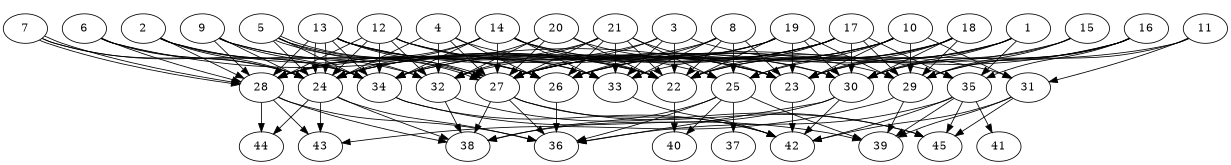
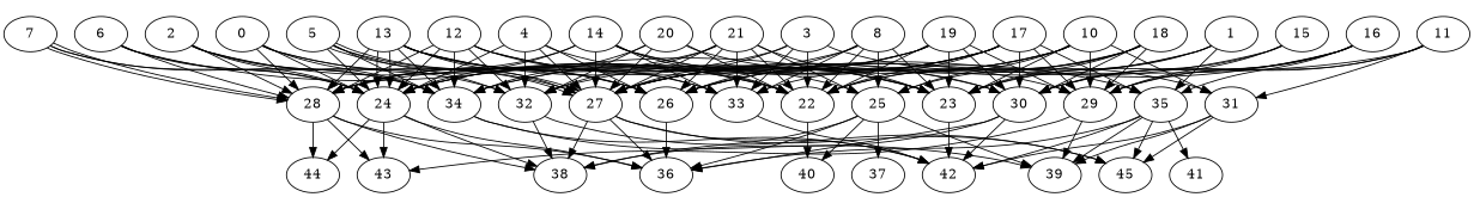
  digraph {
    node [alpha=0.13]
    1 [alpha=0.19 expect_size=2795148162334919]
    22 [alpha=0.12 expect_size=7049560826799675]
    23 [alpha=0.05 expect_size=122039377613526401024]
    27 [alpha=0.19 expect_size=9753559943389740]
    35 [expect_size=1250568140785023188992]
    40 [alpha=0.19 expect_size=148596899039611776]
    42 [expect_size=743213086988898688]
    36 [alpha=0.15 expect_size=461008768123073472]
    38 [alpha=0.18 expect_size=1871295884907758592]
    45 [expect_size=1007843168534315139072]
    39 [alpha=0.10 expect_size=3033410241820669]
    41 [alpha=0.16 expect_size=2774948030833491968]
    2 [alpha=0.03 expect_size=1036043352539136000]
    24 [expect_size=641521515162120832]
    28 [alpha=0.04 expect_size=35442631937825092]
    34 [alpha=0.04 expect_size=1020889255612700950528]
    43 [alpha=0.08 expect_size=14630299352874500]
    44 [expect_size=10715842423987360]
    3 [alpha=0.16 expect_size=256500324235515328]
    31 [alpha=0.09 expect_size=2225932876338167808000]
    33 [alpha=0.04 expect_size=23549488269886280]
    4 [alpha=0.15 expect_size=23003530037667588]
    26 [alpha=0.17 expect_size=377585015722065526784]
    32 [alpha=0.12 expect_size=215178248421437664]
    5 [alpha=0.18 expect_size=455682953974400192]
    6 [alpha=0.00 expect_size=19265663505093920]
    7 [alpha=0.19 expect_size=2182201441734797056]
    8 [expect_size=12609129544659996]
    25 [alpha=0.19 expect_size=101722239427939392]
    37 [alpha=0.05 expect_size=39761291139064768]
-   9 [alpha=0.08 expect_size=279698072874462976]
+   9 [alpha=0.08 expect_size=279698072874462976 label=0]
    10 [alpha=0.17 expect_size=7781011457914550]
    29 [alpha=0.03 expect_size=114923567839199625216]
    11 [alpha=0.18 expect_size=25257565038313472000]
    30 [expect_size=180927360317478240]
    12 [alpha=0.19 expect_size=7415625325519574]
    13 [alpha=0.04 expect_size=285714811837010]
    14 [alpha=0.02 expect_size=646475204150480]
    15 [alpha=0.05 expect_size=831161828366342016]
    16 [alpha=0.06 expect_size=1826473531689402368000]
    17 [alpha=0.16 expect_size=2729182132157184]
    18 [alpha=0.17 expect_size=588400872269510528]
    19 [alpha=0.18 expect_size=3821588971199542]
    20 [alpha=0.12 expect_size=357683829020762816]
    21 [alpha=0.10 expect_size=396780329352971840]
    1 -> 22
    1 -> 23
    1 -> 27
    1 -> 35
    22 -> 40
    23 -> 42
    27 -> 42
    27 -> 36
    27 -> 38
    27 -> 45
    35 -> 42
    35 -> 36
    35 -> 45
    35 -> 39
    35 -> 41
    2 -> 22
    2 -> 27
    2 -> 24
    2 -> 28
    2 -> 34
    24 -> 36
    24 -> 38
    24 -> 43
    24 -> 44
    28 -> 36
    28 -> 38
    28 -> 43
    28 -> 44
    34 -> 42
    34 -> 39
    3 -> 22
    3 -> 27
    3 -> 28
    3 -> 31
    3 -> 33
    31 -> 42
    31 -> 45
    31 -> 39
    33 -> 42
    4 -> 22
    4 -> 27
    4 -> 24
    4 -> 26
    4 -> 32
    26 -> 36
    32 -> 38
    32 -> 45
    5 -> 27
    5 -> 27
    5 -> 24
    5 -> 34
    5 -> 26
    5 -> 32
    6 -> 23
    6 -> 24
    6 -> 28
    6 -> 32
    7 -> 24
    7 -> 28
    7 -> 28
    7 -> 34
    8 -> 22
    8 -> 23
    8 -> 24
    8 -> 33
    8 -> 26
    8 -> 25
    25 -> 40
    25 -> 36
    25 -> 38
    25 -> 39
    25 -> 37
    9 -> 22
    9 -> 24
    9 -> 28
    9 -> 34
    9 -> 26
    10 -> 23
    10 -> 27
    10 -> 31
    10 -> 33
    10 -> 32
    10 -> 25
    10 -> 29
    29 -> 39
    29 -> 43
    11 -> 28
    11 -> 31
    11 -> 29
-   1 -> 30
+   11 -> 30
    30 -> 42
    30 -> 36
    30 -> 38
    12 -> 23
    12 -> 24
    12 -> 28
    12 -> 34
    12 -> 33
    12 -> 32
    12 -> 29
    13 -> 27
    13 -> 24
    13 -> 24
    13 -> 28
    13 -> 34
    13 -> 33
    13 -> 26
    13 -> 25
    13 -> 30
    14 -> 22
    14 -> 23
    14 -> 27
    14 -> 35
    14 -> 24
    14 -> 28
-   14 -> 34
    14 -> 33
    15 -> 26
    15 -> 29
    15 -> 30
    16 -> 23
    16 -> 35
    16 -> 26
    16 -> 29
    16 -> 30
    17 -> 22
    17 -> 27
    17 -> 35
    17 -> 24
    17 -> 34
    17 -> 26
    17 -> 29
    17 -> 30
    18 -> 22
    18 -> 23
    18 -> 27
    18 -> 25
    18 -> 29
    18 -> 30
    19 -> 22
    19 -> 23
    19 -> 27
    19 -> 24
    19 -> 34
    19 -> 29
    19 -> 30
    20 -> 22
    20 -> 27
    20 -> 34
    20 -> 32
    20 -> 30
    21 -> 22
    21 -> 23
    21 -> 27
    21 -> 28
    21 -> 33
    21 -> 26
    21 -> 32
    21 -> 25
  }
